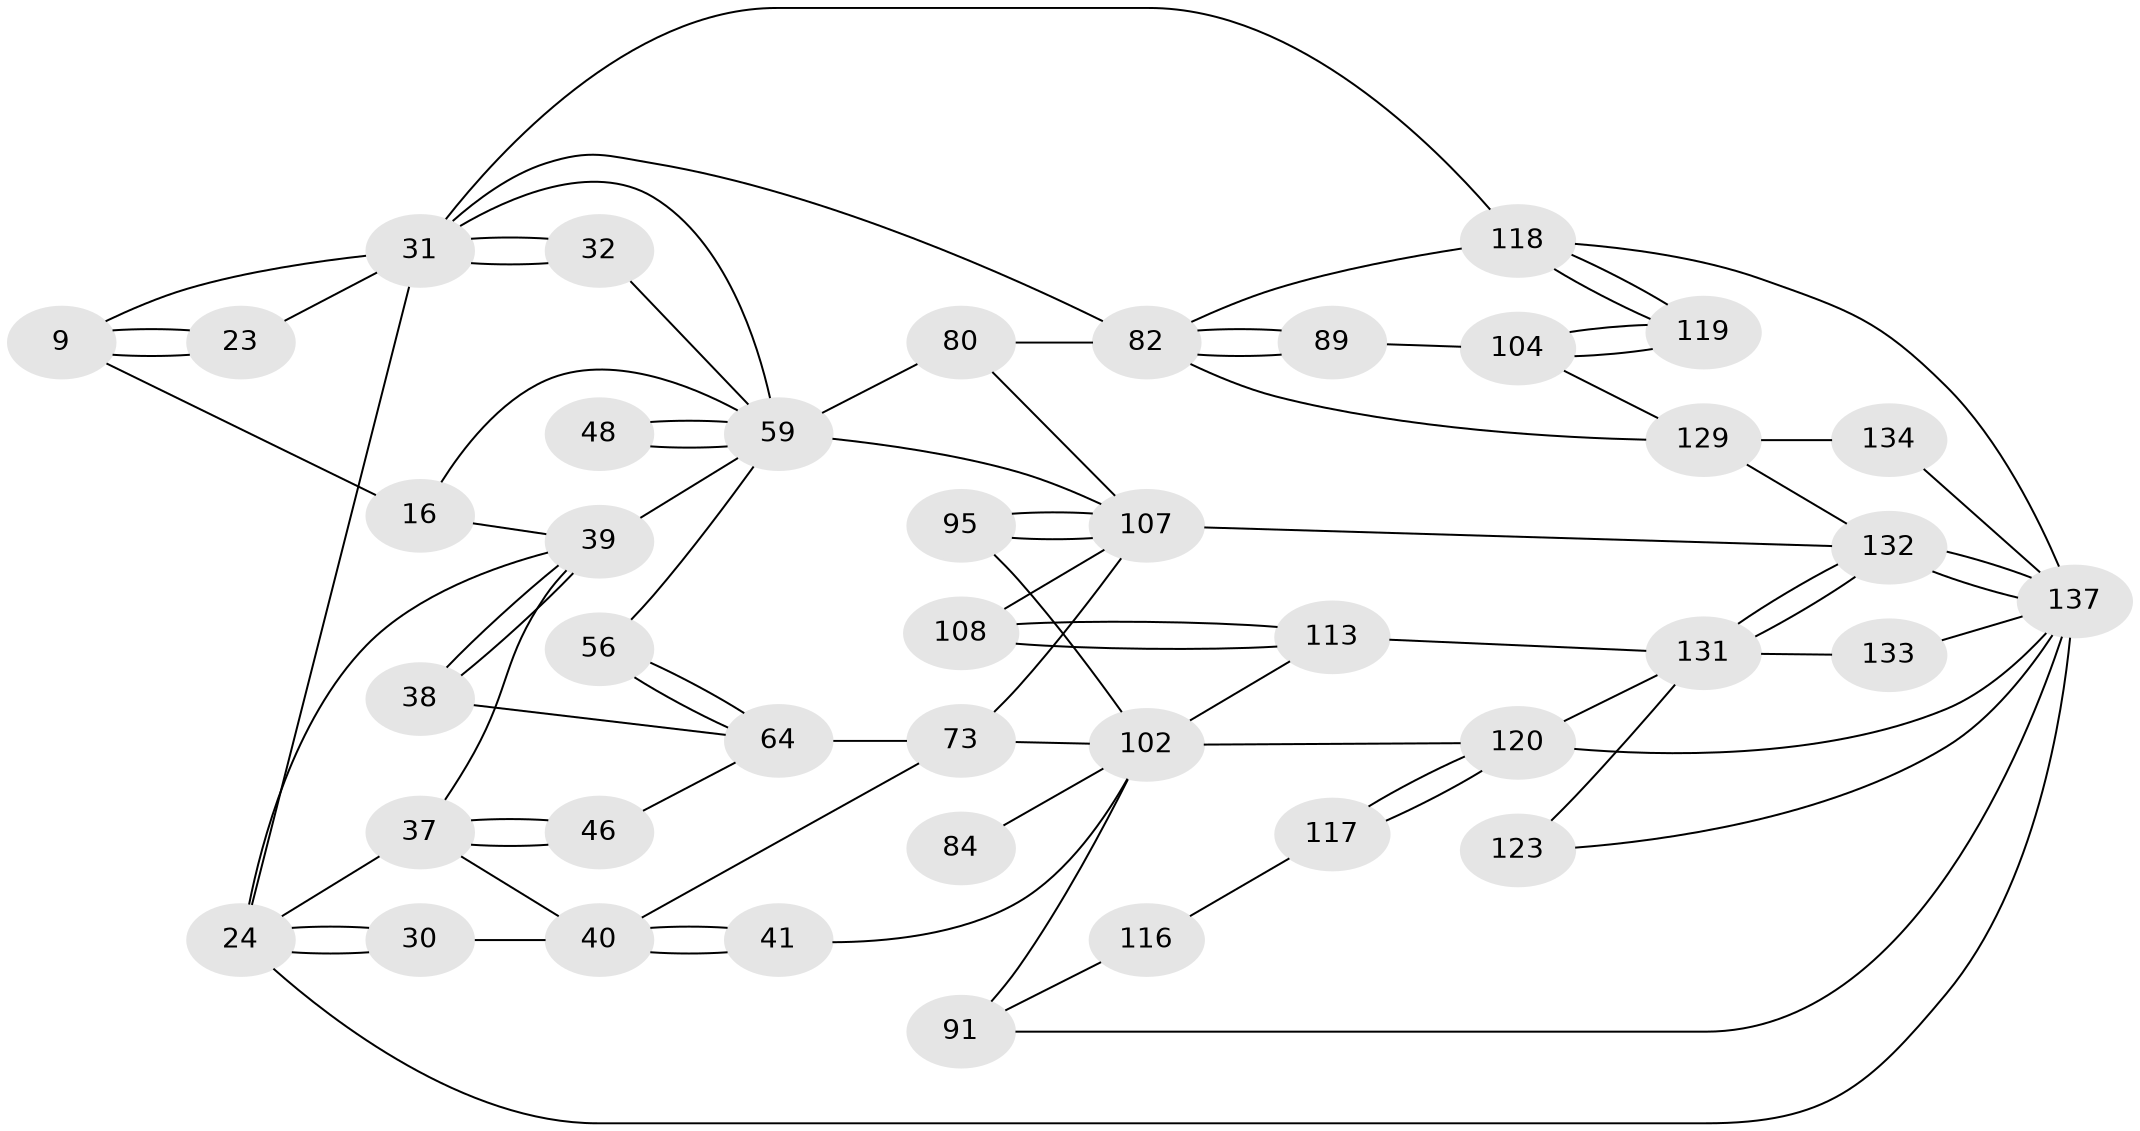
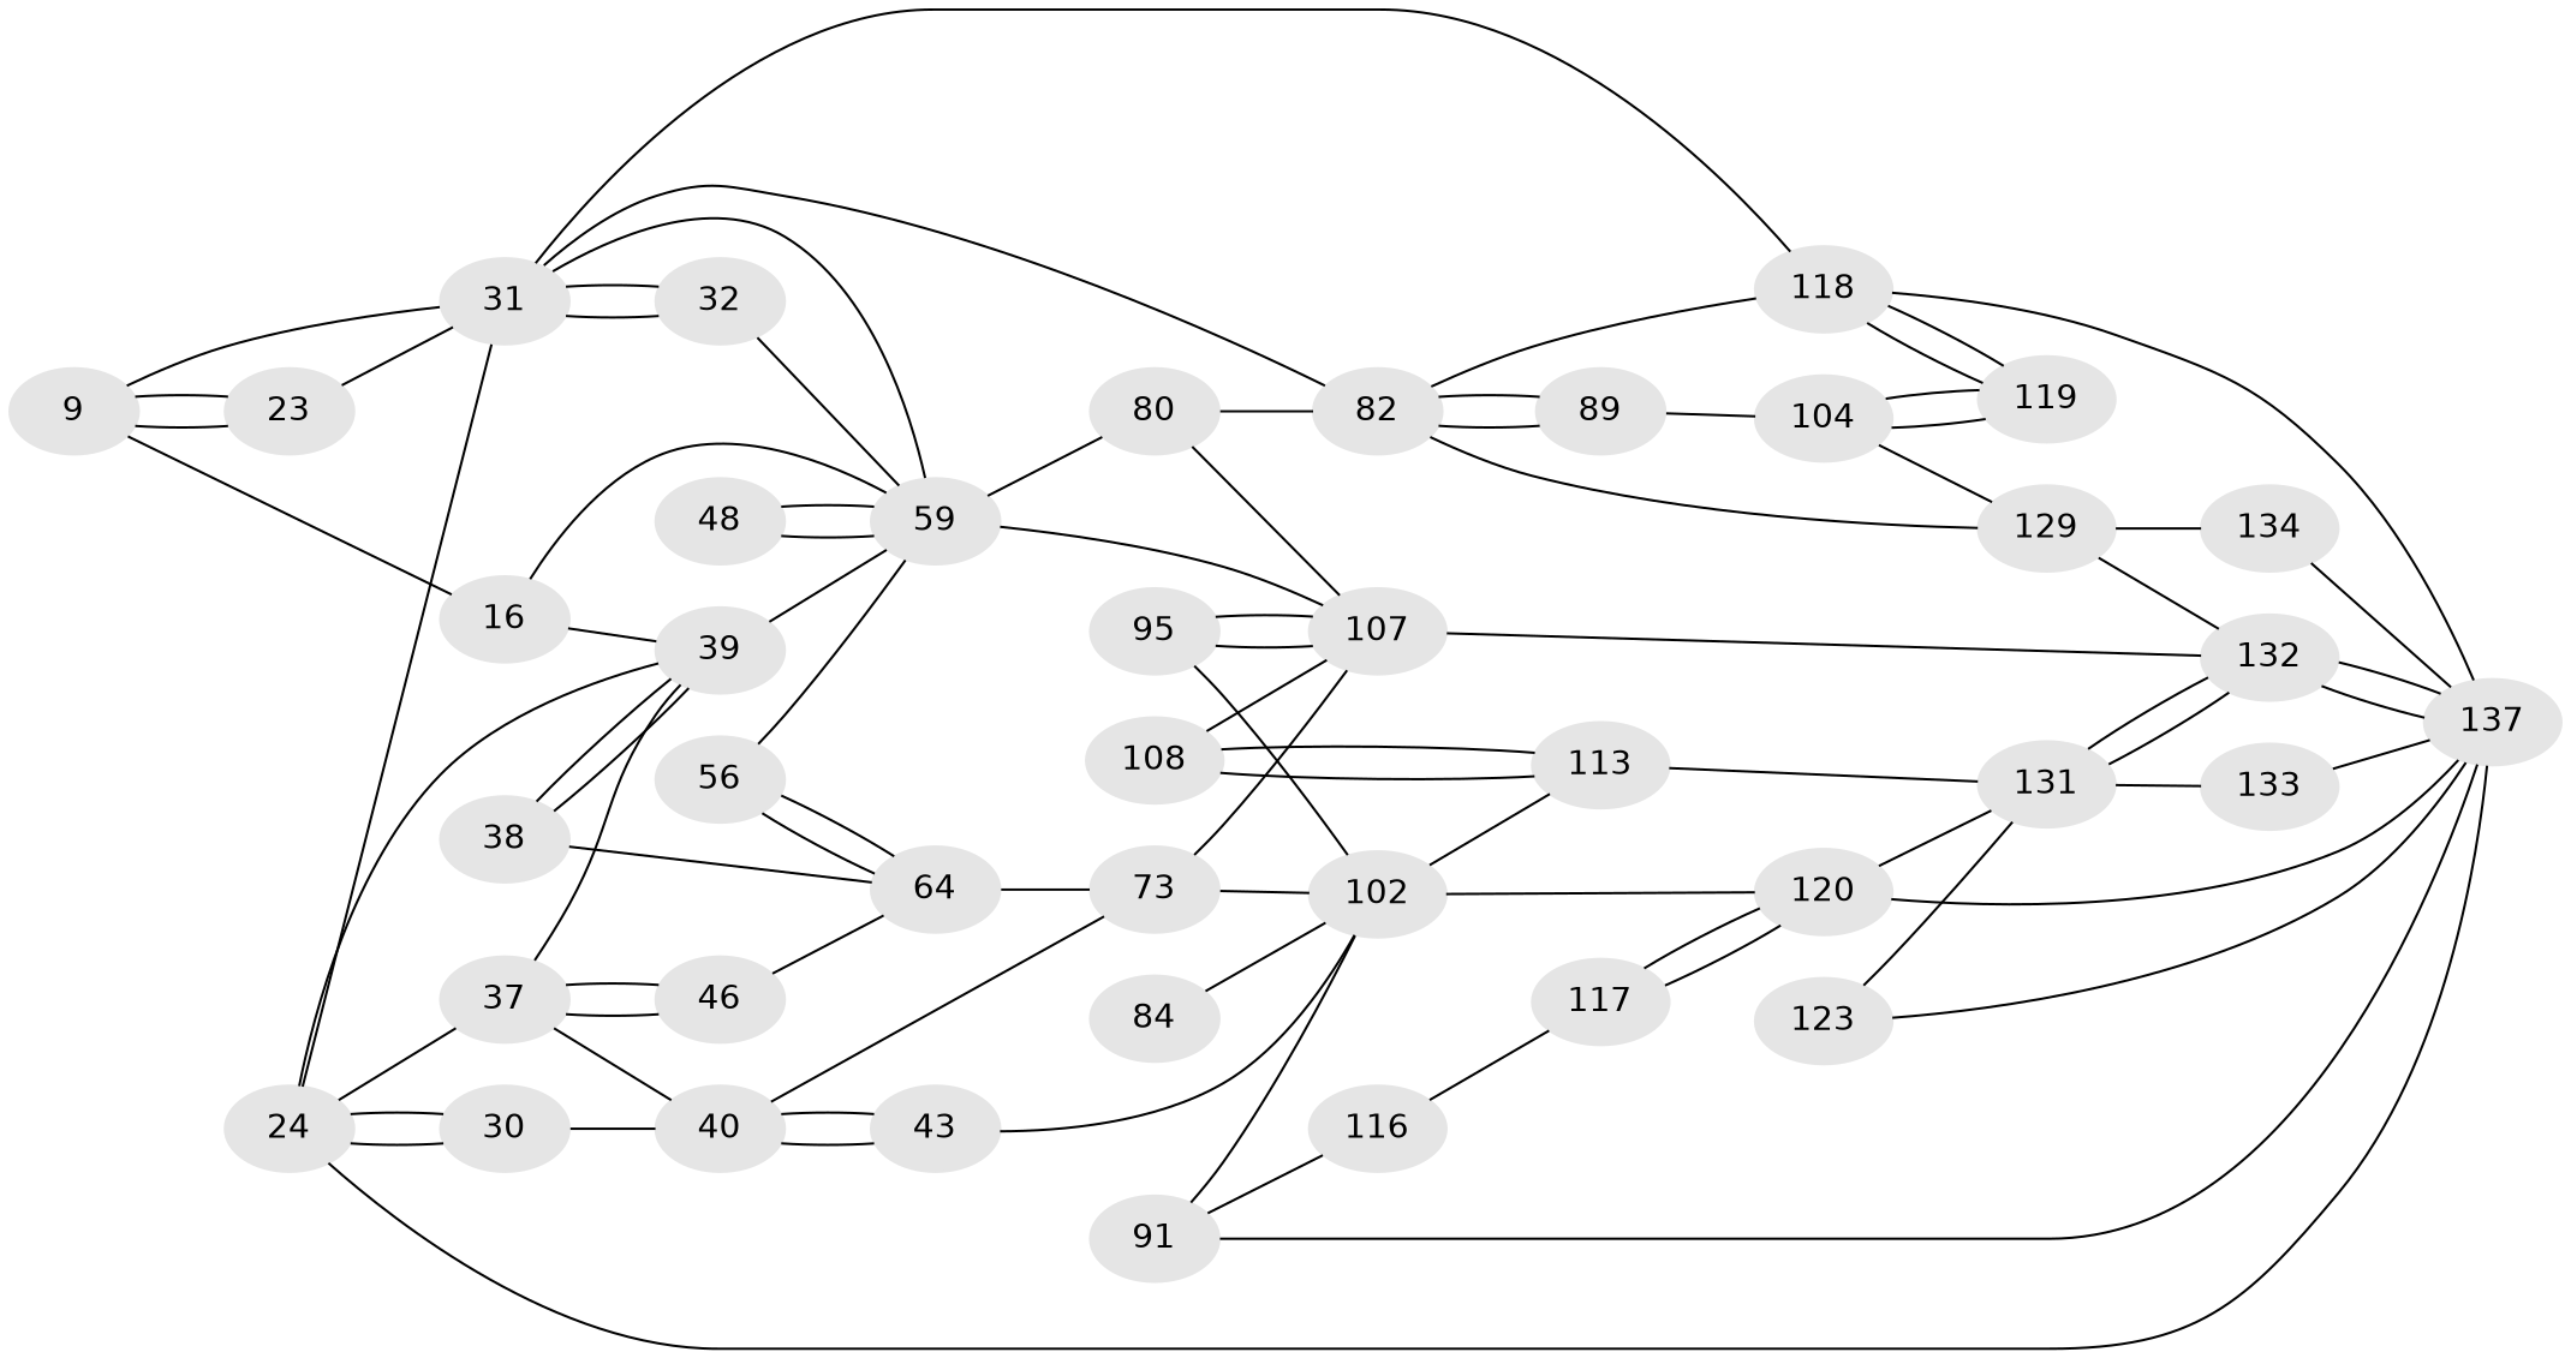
  graph {
    fontname="DejaVu Sans"
    rankdir=LR
    node [color=gray90 fontname="DejaVu Sans" style=filled]
    edge [fontname="DejaVu Sans"]
    9 [super="+8"]
    16 [super="+7+13"]
    23
    31 [super="+10+11+17+5+22"]
    39 [super="+15+29+28"]
    59 [super="+58+49"]
    32
    82 [super="+81+66+67"]
    118 [super="+19"]
    80 [super="+68+65"]
    107 [super="+97+96"]
    24 [super="+4"]
    30
    37 [super="+27"]
    137 [super="+135+136+125"]
    40 [super="+35+34+36"]
    46 [super="+44"]
-   41
+   41 [label=43]
    73 [super="+69+72+60"]
    89
    129 [super="+126+103"]
    119 [super="+94"]
    64 [super="+53+54+55"]
    38
    102 [super="+86+88+87+92+78"]
    113 [super="+112+105"]
    120 [super="+109+108"]
    48
    56
    132 [super="+128+115"]
    104 [super="+93"]
    134 [super="+127"]
    84
    91 [super="+76+75"]
    116
    117
    95 [super="+90"]
    131 [super="+122+124"]
    n39 [label=108]
    133
    123
    9 -- 16
    9 -- 23 [weight=2]
    9 -- 23
    9 -- 31
    16 -- 39 [weight=4]
    16 -- 59
    23 -- 31
    31 -- 59
    31 -- 32 [weight=2]
    31 -- 32
    31 -- 82
    31 -- 118
    39 -- 59
    59 -- 80 [weight=2]
    59 -- 107
    32 -- 59
    82 -- 118
    82 -- 89 [weight=2]
    82 -- 89
    82 -- 129
    118 -- 137 [weight=2]
    118 -- 119 [weight=2]
    118 -- 119
    80 -- 82 [weight=2]
    80 -- 107
    107 -- 132
    24 -- 31
    24 -- 39
    24 -- 30 [weight=2]
    24 -- 30
    24 -- 37
    24 -- 137
    30 -- 40
    37 -- 39
    37 -- 40 [weight=2]
    37 -- 46 [weight=2]
    37 -- 46
    40 -- 41 [weight=2]
    40 -- 41
    40 -- 73 [weight=2]
    46 -- 64 [weight=2]
    41 -- 102
    73 -- 107
    73 -- 102 [weight=3]
    89 -- 104
    129 -- 132 [weight=2]
    129 -- 134 [weight=3]
    64 -- 73 [weight=2]
    38 -- 39 [weight=2]
    38 -- 39
    38 -- 64
    102 -- 113
    102 -- 120 [weight=2]
    113 -- 131 [weight=2]
    120 -- 137
    120 -- 131
    48 -- 59 [weight=3]
    48 -- 59
    56 -- 59
    56 -- 64 [weight=2]
    56 -- 64
    132 -- 137
    132 -- 137
    104 -- 129
    104 -- 119 [weight=2]
    104 -- 119
    134 -- 137
    84 -- 102 [weight=3]
    91 -- 137
    91 -- 102 [weight=2]
    91 -- 116 [weight=2]
    116 -- 117
    117 -- 120 [weight=2]
    117 -- 120
    95 -- 107 [weight=3]
    95 -- 107
    95 -- 102
    131 -- 132 [weight=2]
    131 -- 132
    131 -- 133 [weight=2]
    n39 -- 107
    n39 -- 113 [weight=2]
    n39 -- 113
    133 -- 137
    123 -- 137
    123 -- 131 [weight=2]
  }
